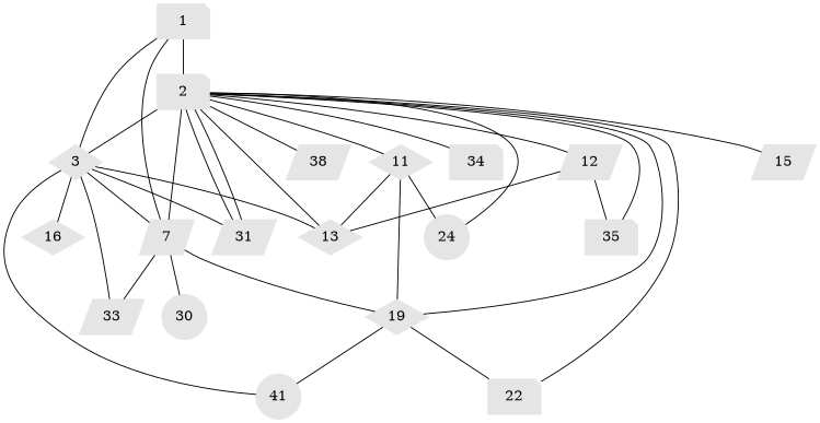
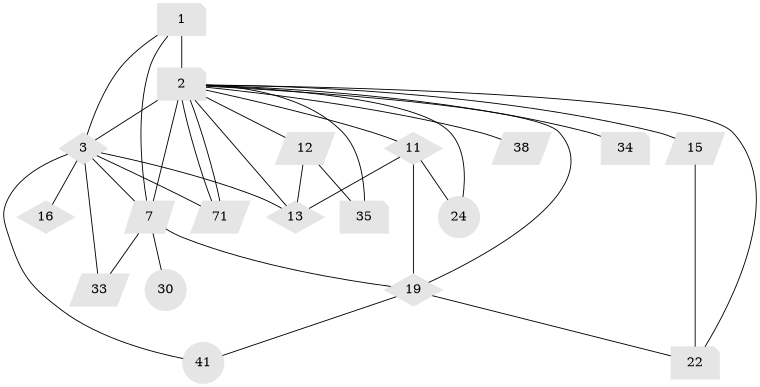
  graph {
    fontname="DejaVu Serif"
    node [color=gray90 fontname="DejaVu Serif" shape=parallelogram style=filled]
    edge [fontname="DejaVu Serif"]
    1 [shape=note super="+51"]
    2 [shape=note super="+37+59+48+4+5"]
    3 [shape=diamond super="+49+45+25+8"]
    7 [super="+53"]
    34 [shape=note]
    11 [shape=diamond super="+43"]
    12 [super="+36"]
    13 [shape=diamond]
    15 [super="+62+39"]
    19 [shape=diamond]
    22 [shape=note]
    24 [shape=circle]
-   31 [super="+46"]
+   31 [super="+46" label=71]
    35 [shape=note]
    38
    16 [shape=diamond]
    33
    41 [shape=circle]
    30 [shape=circle]
    1 -- 2 [weight=7]
    1 -- 3 [weight=2]
    1 -- 7
    2 -- 3 [weight=18]
    2 -- 7 [weight=7]
    2 -- 34
    2 -- 11 [weight=2]
    2 -- 12 [weight=8]
    2 -- 13
    2 -- 15 [weight=3]
    2 -- 19
    2 -- 22
    2 -- 24
    2 -- 31 [weight=2]
    2 -- 31
    2 -- 35
    2 -- 38 [weight=2]
    3 -- 7 [weight=2]
    3 -- 13
    3 -- 31
    3 -- 16
    3 -- 33
    3 -- 41
    7 -- 19
    7 -- 33
    7 -- 30
    11 -- 13
    11 -- 19
    11 -- 24 [weight=2]
    12 -- 13
    12 -- 35
+   15 -- 22
    19 -- 22
    19 -- 41
  }
